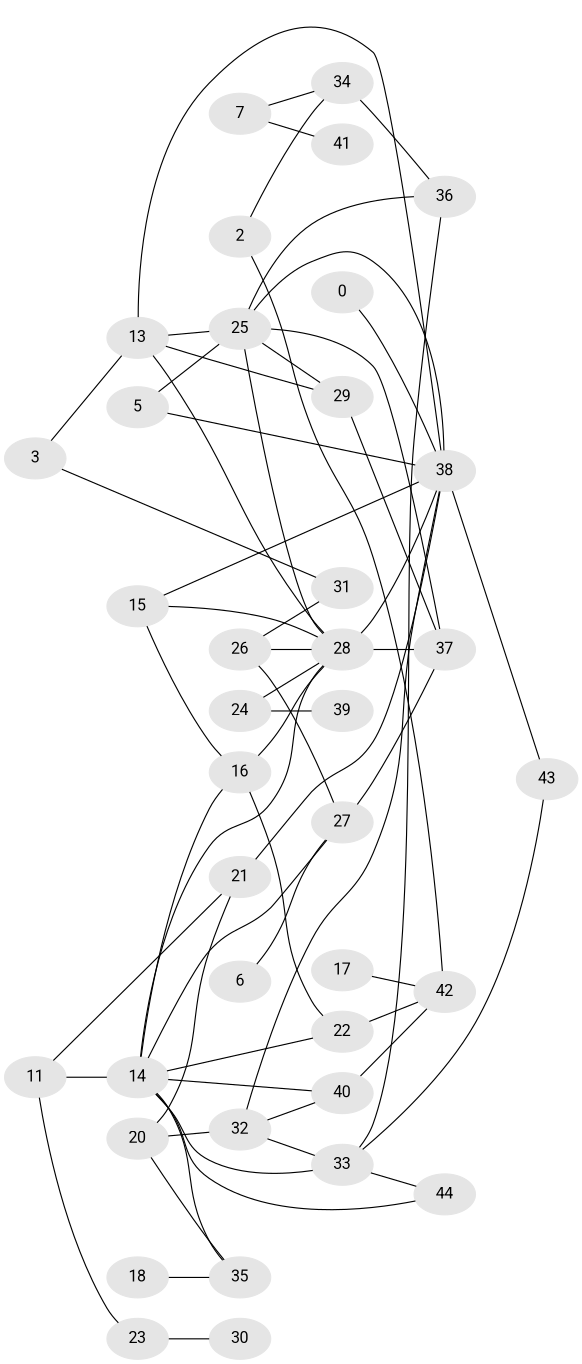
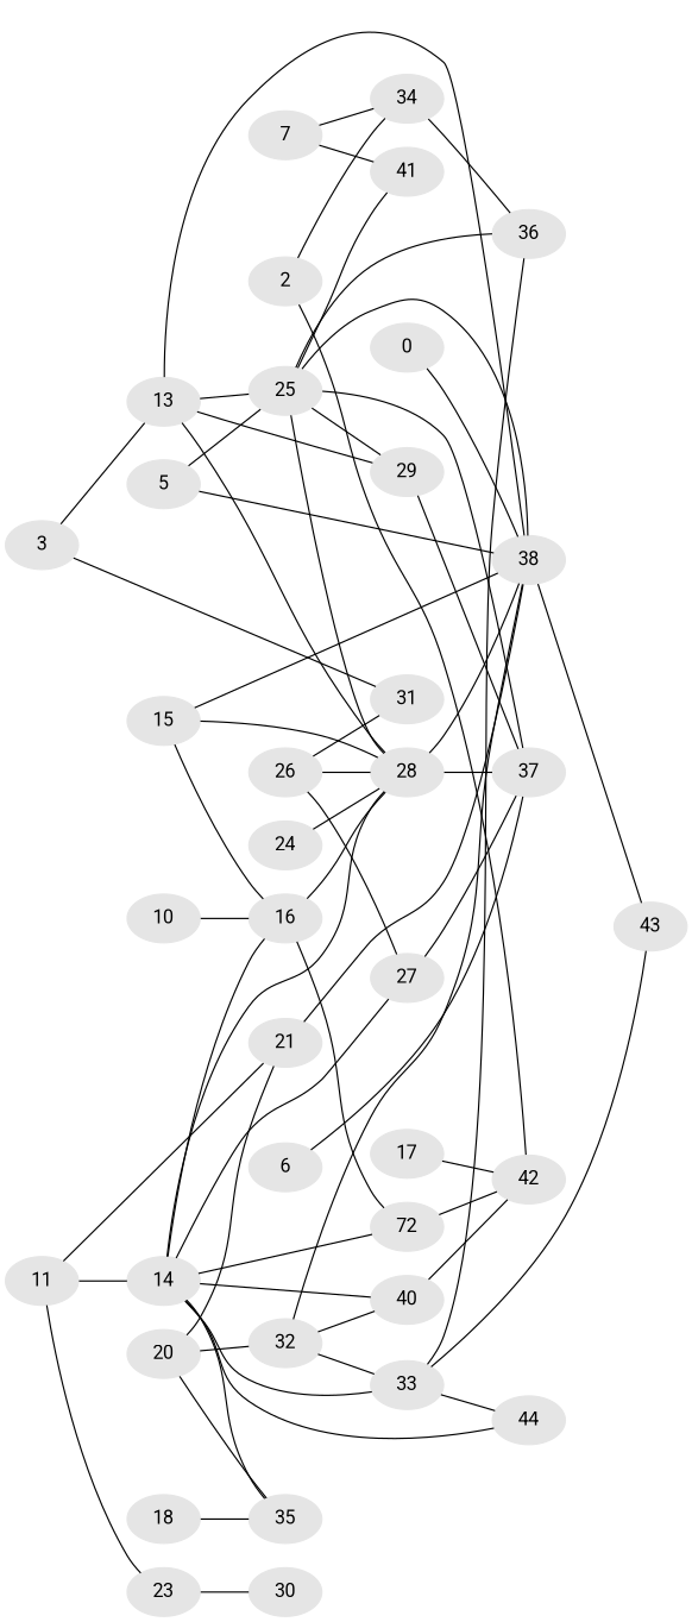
  graph {
    fontname=Roboto
    rankdir=LR
    node [color=gray90 fontname=Roboto style=filled]
    edge [fontname=Roboto weight=1.0]
    2
    34
    42
    36
    3
    13
    31
    38
    25
    28
    29
    n12 [label=0]
    43
    5
    37
    41
    6
    7
+   10
    16
-   22
+   22 [label=72]
    11
    14
    21
    23
    27
    33
    35
    40
    44
    30
    32
    15
    17
    18
    20
    24
-   39
    26
    2 -- 34
    2 -- 42
    34 -- 36
    3 -- 13
    3 -- 31
    13 -- 38 [weight=2.0]
    13 -- 25
    13 -- 28
    13 -- 29
    38 -- 43
    25 -- 36
    25 -- 38
    25 -- 28
    25 -- 29
    25 -- 37 [weight=2.0]
+   25 -- 41
    28 -- 38
    28 -- 37
    29 -- 37
    n12 -- 38
    5 -- 38
    5 -- 25
-   6 -- 27 [weight=2.0]
+   6 -- 37 [weight=2.0]
    7 -- 34
    7 -- 41
+   10 -- 16
    16 -- 28
    16 -- 22
    22 -- 42
    11 -- 14
    11 -- 21
    11 -- 23
    14 -- 28
    14 -- 16
    14 -- 22
    14 -- 27
    14 -- 33 [weight=2.0]
    14 -- 35 [weight=2.0]
    14 -- 40
    14 -- 44
    21 -- 38
    23 -- 30
    27 -- 37
    33 -- 36
    33 -- 43
    33 -- 44
    40 -- 42
    32 -- 38
    32 -- 33
    32 -- 40
    15 -- 38
    15 -- 28
    15 -- 16
    17 -- 42
    18 -- 35
    20 -- 21
    20 -- 35
    20 -- 32
    24 -- 28
-   24 -- 39
    26 -- 31
    26 -- 28
    26 -- 27
  }
